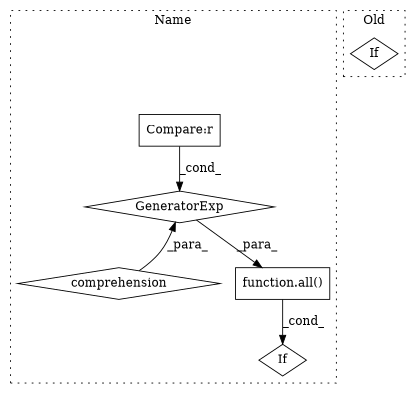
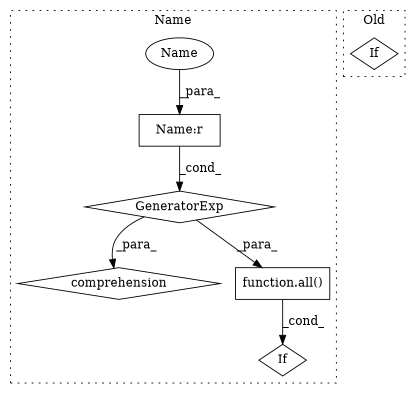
  digraph {
    node [a=96 l=3 s=7606 shape=diamond]
    n1 [a=75 l="4,48" label="function.all()" s="7602,7607" shape=box]
    n2 [a=45 label=comprehension s=7630]
    n3 [a=55 l=1 label=GeneratorExp]
    n4 [label=If s=7595]
-   n5 [a=40 l=23 label="Compare:r" shape=box]
+   n5 [a=40 l=23 label="Name:r" shape=box]
+   n6 [a=87 l=1 label=Name shape=ellipse]
    n7 [label=If s=9257]
    subgraph cluster_1 {
      label=Name
      style=dotted
      n1
      n2
      n3
      n4
      n5
+     n6
    }
    subgraph cluster_2 {
      label=Old
      style=dotted
      n7
    }
    n1 -> n4 [label=_cond_]
-   n2 -> n3 [label=_para_]
+   n3 -> n2 [label=_para_]
    n3 -> n1 [label=_para_]
    n5 -> n3 [label=_cond_]
+   n6 -> n5 [label=_para_]
  }
